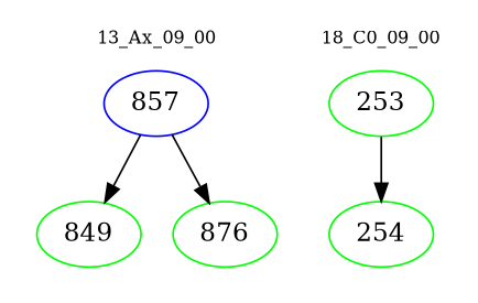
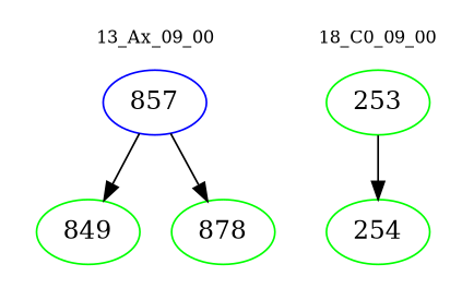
  digraph {
    node [color=green]
    edge [color=black]
    n1 [color=blue label=857]
    n2 [label=849]
-   n3 [label=876]
+   n3 [label=878]
    n4 [label=253]
    n5 [label=254]
    subgraph cluster_1 {
      color=white
      fontsize=10
      label="13_Ax_09_00"
      n1
      n2
      n3
    }
    subgraph cluster_2 {
      color=white
      fontsize=10
      label="18_C0_09_00"
      n4
      n5
    }
    n1 -> n2
    n1 -> n3
    n4 -> n5
  }
